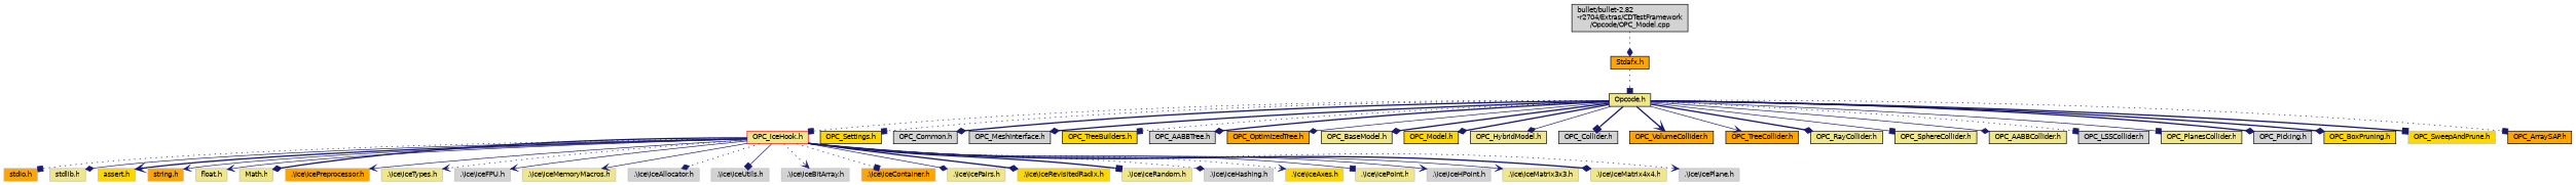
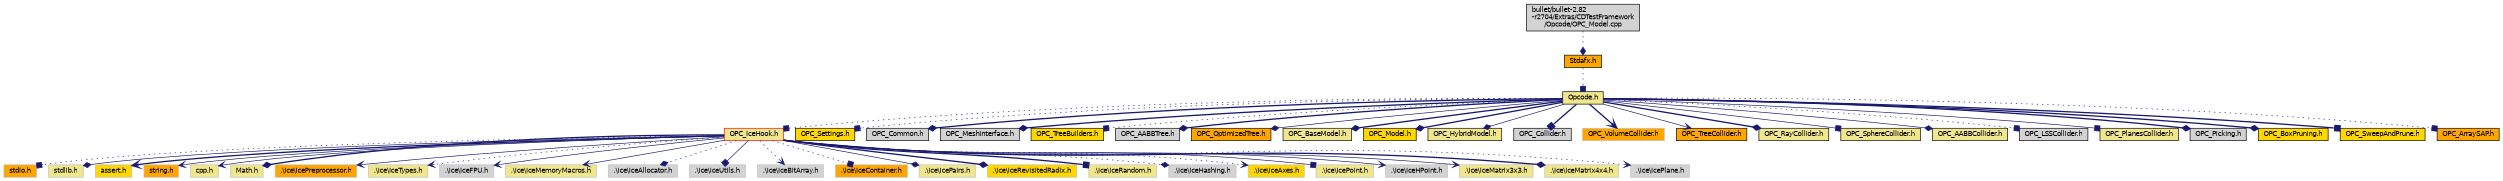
  digraph {
    node [color=black fillcolor=khaki fontname=Helvetica fontsize=10 shape=record style=filled]
    edge [arrowhead=diamond color=midnightblue fontname=Helvetica fontsize=10 labelfontname=Helvetica labelfontsize=10 style=solid]
    n1 [fillcolor=lightgrey fontcolor=black height=0.2 label="bullet/bullet-2.82\l-r2704/Extras/CDTestFramework\l/Opcode/OPC_Model.cpp" width=0.4]
    n2 [fillcolor=orange height=0.2 label="Stdafx.h" width=0.4]
    n3 [height=0.2 label="Opcode.h" width=0.4]
    n4 [color=red height=0.2 label="OPC_IceHook.h" width=0.4]
    n5 [fillcolor=gold height=0.2 label="OPC_Settings.h" width=0.4]
    n6 [fillcolor=lightgrey height=0.2 label="OPC_Common.h" width=0.4]
    n7 [fillcolor=lightgrey height=0.2 label="OPC_MeshInterface.h" width=0.4]
    n8 [fillcolor=gold height=0.2 label="OPC_TreeBuilders.h" width=0.4]
    n9 [fillcolor=lightgrey height=0.2 label="OPC_AABBTree.h" width=0.4]
    n10 [fillcolor=orange height=0.2 label="OPC_OptimizedTree.h" width=0.4]
    n11 [height=0.2 label="OPC_BaseModel.h" width=0.4]
    n12 [fillcolor=gold height=0.2 label="OPC_Model.h" width=0.4]
    n13 [height=0.2 label="OPC_HybridModel.h" width=0.4]
    n14 [fillcolor=lightgrey height=0.2 label="OPC_Collider.h" width=0.4]
-   n15 [fillcolor=orange height=0.2 label="OPC_VolumeCollider.h" width=0.4]
+   n15 [color=grey75 fillcolor=orange height=0.2 label="OPC_VolumeCollider.h" width=0.4]
    n16 [fillcolor=orange height=0.2 label="OPC_TreeCollider.h" width=0.4]
    n17 [height=0.2 label="OPC_RayCollider.h" width=0.4]
    n18 [height=0.2 label="OPC_SphereCollider.h" width=0.4]
    n19 [height=0.2 label="OPC_AABBCollider.h" width=0.4]
    n20 [fillcolor=lightgrey height=0.2 label="OPC_LSSCollider.h" width=0.4]
    n21 [height=0.2 label="OPC_PlanesCollider.h" width=0.4]
    n22 [fillcolor=lightgrey height=0.2 label="OPC_Picking.h" width=0.4]
    n23 [fillcolor=gold height=0.2 label="OPC_BoxPruning.h" width=0.4]
-   n24 [color=grey75 fillcolor=gold height=0.2 label="OPC_SweepAndPrune.h" width=0.4]
+   n24 [fillcolor=gold height=0.2 label="OPC_SweepAndPrune.h" width=0.4]
    n25 [fillcolor=orange height=0.2 label="OPC_ArraySAP.h" width=0.4]
    n26 [color=grey75 fillcolor=orange height=0.2 label="stdio.h" width=0.4]
    n27 [color=grey75 height=0.2 label="stdlib.h" width=0.4]
    n28 [color=grey75 fillcolor=gold height=0.2 label="assert.h" width=0.4]
    n29 [color=grey75 fillcolor=orange height=0.2 label="string.h" width=0.4]
-   n30 [color=grey75 height=0.2 label="float.h" width=0.4]
+   n30 [color=grey75 height=0.2 label="cpp.h" width=0.4]
    n31 [color=grey75 height=0.2 label="Math.h" width=0.4]
    n32 [color=grey75 fillcolor=orange height=0.2 label=".\\Ice\\IcePreprocessor.h" width=0.4]
    n33 [color=grey75 height=0.2 label=".\\Ice\\IceTypes.h" width=0.4]
    n34 [color=grey75 fillcolor=lightgrey height=0.2 label=".\\Ice\\IceFPU.h" width=0.4]
    n35 [color=grey75 height=0.2 label=".\\Ice\\IceMemoryMacros.h" width=0.4]
    n36 [color=grey75 fillcolor=lightgrey height=0.2 label=".\\Ice\\IceAllocator.h" width=0.4]
    n37 [color=grey75 fillcolor=lightgrey height=0.2 label=".\\Ice\\IceUtils.h" width=0.4]
    n38 [color=grey75 fillcolor=lightgrey height=0.2 label=".\\Ice\\IceBitArray.h" width=0.4]
    n39 [color=grey75 fillcolor=orange height=0.2 label=".\\Ice\\IceContainer.h" width=0.4]
    n40 [color=grey75 height=0.2 label=".\\Ice\\IcePairs.h" width=0.4]
    n41 [color=grey75 fillcolor=gold height=0.2 label=".\\Ice\\IceRevisitedRadix.h" width=0.4]
    n42 [color=grey75 height=0.2 label=".\\Ice\\IceRandom.h" width=0.4]
    n43 [color=grey75 fillcolor=lightgrey height=0.2 label=".\\Ice\\IceHashing.h" width=0.4]
    n44 [color=grey75 fillcolor=gold height=0.2 label=".\\Ice\\IceAxes.h" width=0.4]
    n45 [color=grey75 height=0.2 label=".\\Ice\\IcePoint.h" width=0.4]
    n46 [color=grey75 fillcolor=lightgrey height=0.2 label=".\\Ice\\IceHPoint.h" width=0.4]
    n47 [color=grey75 height=0.2 label=".\\Ice\\IceMatrix3x3.h" width=0.4]
    n48 [color=grey75 height=0.2 label=".\\Ice\\IceMatrix4x4.h" width=0.4]
    n49 [color=grey75 fillcolor=lightgrey height=0.2 label=".\\Ice\\IcePlane.h" width=0.4]
    n1 -> n2 [style=dotted]
    n2 -> n3 [arrowhead=box style=dotted]
    n3 -> n4 [arrowhead=box style=dotted]
    n3 -> n5 [arrowhead=box style=dotted]
    n3 -> n6 [style=bold]
    n3 -> n7 [style=bold]
    n3 -> n8 [arrowhead=box style=dotted]
    n3 -> n9 [style=bold]
    n3 -> n10
    n3 -> n11 [style=bold]
    n3 -> n12 [style=bold]
    n3 -> n13
    n3 -> n14 [arrowhead=box style=bold]
    n3 -> n15 [arrowhead=vee style=bold]
    n3 -> n16 [arrowhead=vee]
    n3 -> n17 [style=bold]
    n3 -> n18 [arrowhead=box]
    n3 -> n19
    n3 -> n20 [arrowhead=box style=dotted]
    n3 -> n21 [arrowhead=box]
    n3 -> n22 [style=bold]
    n3 -> n23 [style=bold]
    n3 -> n24 [arrowhead=box style=bold]
    n3 -> n25 [arrowhead=box style=dotted]
    n4 -> n26 [arrowhead=box style=dotted]
    n4 -> n27
    n4 -> n28 [arrowhead=vee style=bold]
    n4 -> n29 [arrowhead=vee]
    n4 -> n30 [arrowhead=vee]
    n4 -> n31 [style=bold]
    n4 -> n32 [arrowhead=vee]
    n4 -> n33 [arrowhead=vee style=dotted]
    n4 -> n34 [arrowhead=vee]
    n4 -> n35 [arrowhead=vee]
    n4 -> n36 [style=dotted]
    n4 -> n37 [arrowhead=box]
    n4 -> n38 [arrowhead=vee style=dotted]
    n4 -> n39 [arrowhead=box style=dotted]
    n4 -> n40
    n4 -> n41 [style=bold]
    n4 -> n42 [arrowhead=box style=bold]
    n4 -> n43 [style=dotted]
    n4 -> n44 [arrowhead=vee style=dotted]
    n4 -> n45 [arrowhead=box]
    n4 -> n46 [arrowhead=vee]
    n4 -> n47 [arrowhead=vee]
    n4 -> n48 [style=bold]
    n4 -> n49 [arrowhead=vee style=dotted]
  }
